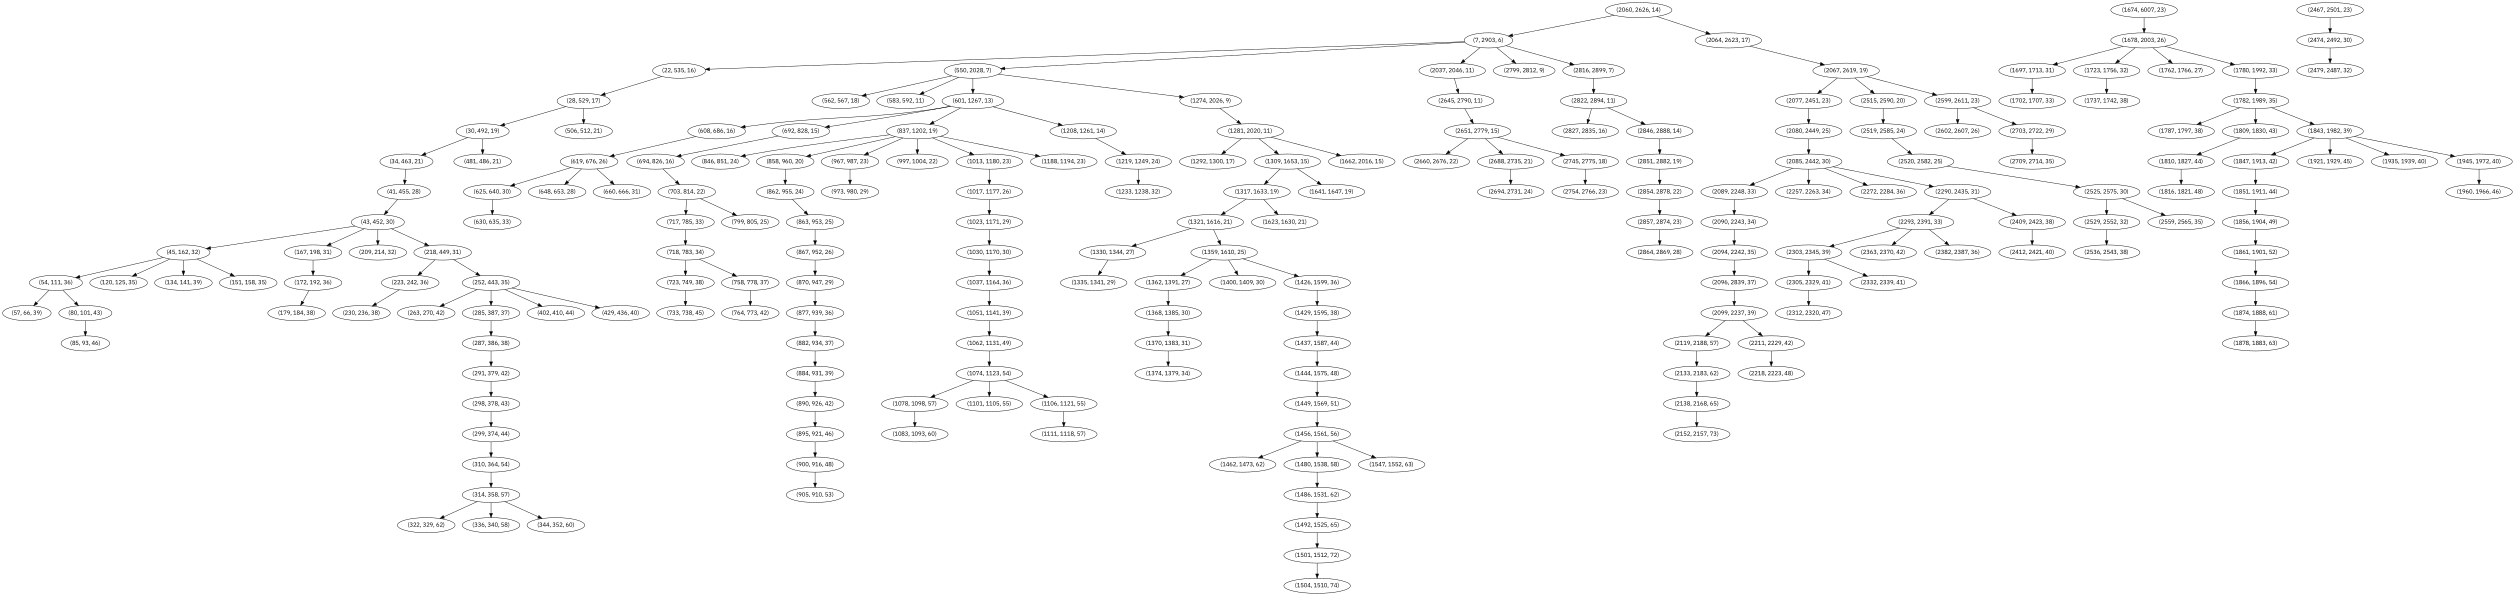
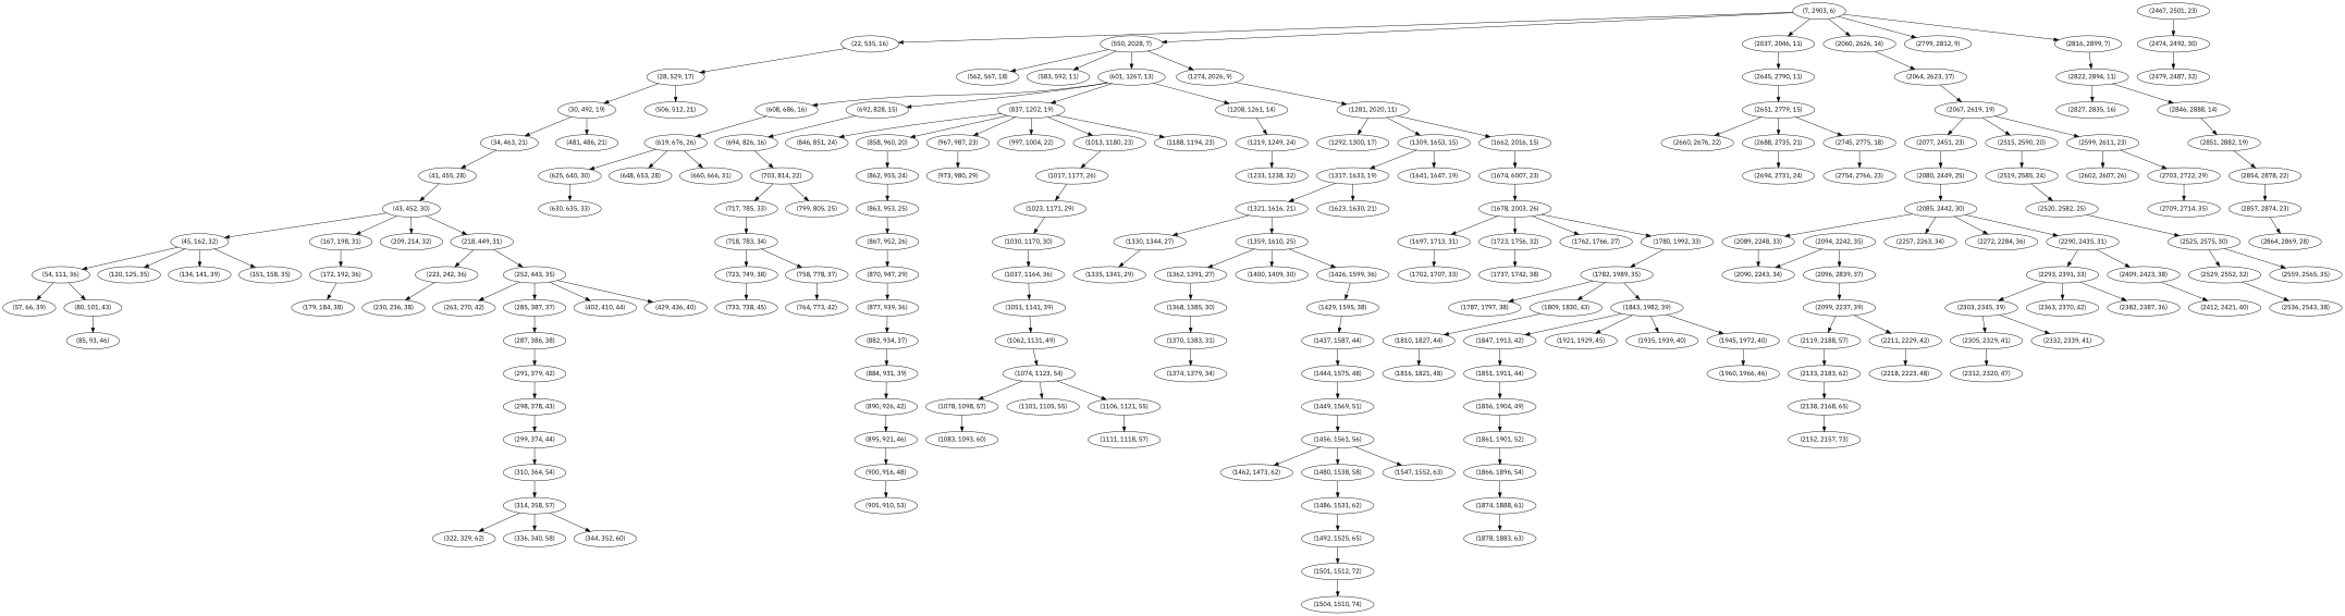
  digraph {
    fontname="IBM Plex Sans"
    node [fontname="IBM Plex Sans"]
    edge [fontname="IBM Plex Sans"]
    "(7, 2903, 6)"
    "(22, 535, 16)"
    "(550, 2028, 7)"
    "(2037, 2046, 11)"
    "(2060, 2626, 14)"
    "(2799, 2812, 9)"
    "(2816, 2899, 7)"
    "(28, 529, 17)"
    "(562, 567, 18)"
    "(583, 592, 11)"
    "(601, 1267, 13)"
    "(1274, 2026, 9)"
    "(2645, 2790, 11)"
    "(2064, 2623, 17)"
    "(2651, 2779, 15)"
    "(2822, 2894, 11)"
    "(30, 492, 19)"
    "(506, 512, 21)"
    "(34, 463, 21)"
    "(481, 486, 21)"
    "(41, 455, 28)"
    "(43, 452, 30)"
    "(45, 162, 32)"
    "(167, 198, 31)"
    "(209, 214, 32)"
    "(218, 449, 31)"
    "(54, 111, 36)"
    "(120, 125, 35)"
    "(134, 141, 39)"
    "(151, 158, 35)"
    "(172, 192, 36)"
    "(223, 242, 36)"
    "(252, 443, 35)"
    "(57, 66, 39)"
    "(80, 101, 43)"
    "(85, 93, 46)"
    "(179, 184, 38)"
    "(230, 236, 38)"
    "(263, 270, 42)"
    "(285, 387, 37)"
    "(402, 410, 44)"
    "(429, 436, 40)"
    "(287, 386, 38)"
    "(291, 379, 42)"
    "(298, 378, 43)"
    "(299, 374, 44)"
    "(310, 364, 54)"
    "(314, 358, 57)"
    "(322, 329, 62)"
    "(336, 340, 58)"
    "(344, 352, 60)"
    "(608, 686, 16)"
    "(692, 828, 15)"
    "(837, 1202, 19)"
    "(1208, 1261, 14)"
    "(1281, 2020, 11)"
    "(619, 676, 26)"
    "(694, 826, 16)"
    "(846, 851, 24)"
    "(858, 960, 20)"
    "(967, 987, 23)"
    "(997, 1004, 22)"
    "(1013, 1180, 23)"
    "(1188, 1194, 23)"
    "(1219, 1249, 24)"
    "(625, 640, 30)"
    "(648, 653, 28)"
    "(660, 666, 31)"
    "(630, 635, 33)"
    "(703, 814, 22)"
    "(717, 785, 33)"
    "(799, 805, 25)"
    "(718, 783, 34)"
    "(723, 749, 38)"
    "(758, 778, 37)"
    "(733, 738, 45)"
    "(764, 773, 42)"
    "(862, 955, 24)"
    "(973, 980, 29)"
    "(1017, 1177, 26)"
    "(863, 953, 25)"
    "(867, 952, 26)"
    "(870, 947, 29)"
    "(877, 939, 36)"
    "(882, 934, 37)"
    "(884, 931, 39)"
    "(890, 926, 42)"
    "(895, 921, 46)"
    "(900, 916, 48)"
    "(905, 910, 53)"
    "(1023, 1171, 29)"
    "(1030, 1170, 30)"
    "(1037, 1164, 36)"
    "(1051, 1141, 39)"
    "(1062, 1131, 49)"
    "(1074, 1123, 54)"
    "(1078, 1098, 57)"
    "(1101, 1105, 55)"
    "(1106, 1121, 55)"
    "(1083, 1093, 60)"
    "(1111, 1118, 57)"
    "(1233, 1238, 32)"
    "(1292, 1300, 17)"
    "(1309, 1653, 15)"
    "(1662, 2016, 15)"
    "(1317, 1633, 19)"
    "(1641, 1647, 19)"
    n108 [label="(1674, 6007, 23)"]
    "(1321, 1616, 21)"
    "(1623, 1630, 21)"
    "(1330, 1344, 27)"
    "(1359, 1610, 25)"
    "(1335, 1341, 29)"
    "(1362, 1391, 27)"
    "(1400, 1409, 30)"
    "(1426, 1599, 36)"
    "(1368, 1385, 30)"
    "(1429, 1595, 38)"
    "(1370, 1383, 31)"
    "(1374, 1379, 34)"
    "(1437, 1587, 44)"
    "(1444, 1575, 48)"
    "(1449, 1569, 51)"
    "(1456, 1561, 56)"
    "(1462, 1473, 62)"
    "(1480, 1538, 58)"
    "(1547, 1552, 63)"
    "(1486, 1531, 62)"
    "(1492, 1525, 65)"
    "(1501, 1512, 72)"
    "(1504, 1510, 74)"
    "(1678, 2003, 26)"
    "(1697, 1713, 31)"
    "(1723, 1756, 32)"
    "(1762, 1766, 27)"
    "(1780, 1992, 33)"
    "(1702, 1707, 33)"
    "(1737, 1742, 38)"
    "(1782, 1989, 35)"
    "(1787, 1797, 38)"
    "(1809, 1830, 43)"
    "(1843, 1982, 39)"
    "(1810, 1827, 44)"
    "(1847, 1913, 42)"
    "(1921, 1929, 45)"
    "(1935, 1939, 40)"
    "(1945, 1972, 40)"
    "(1816, 1821, 48)"
    "(1851, 1911, 44)"
    "(1960, 1966, 46)"
    "(1856, 1904, 49)"
    "(1861, 1901, 52)"
    "(1866, 1896, 54)"
    "(1874, 1888, 61)"
    "(1878, 1883, 63)"
    "(2067, 2619, 19)"
    "(2077, 2451, 23)"
    "(2515, 2590, 20)"
    "(2599, 2611, 23)"
    "(2080, 2449, 25)"
    "(2519, 2585, 24)"
    "(2602, 2607, 26)"
    "(2703, 2722, 29)"
    "(2085, 2442, 30)"
    "(2089, 2248, 33)"
    "(2257, 2263, 34)"
    "(2272, 2284, 36)"
    "(2290, 2435, 31)"
    "(2090, 2243, 34)"
    "(2293, 2391, 33)"
    "(2409, 2423, 38)"
    "(2094, 2242, 35)"
    n173 [label="(2096, 2839, 37)"]
    "(2099, 2237, 39)"
    "(2119, 2188, 57)"
    "(2211, 2229, 42)"
    "(2133, 2183, 62)"
    "(2218, 2223, 48)"
    "(2138, 2168, 65)"
    "(2152, 2157, 73)"
    "(2303, 2345, 39)"
    "(2363, 2370, 42)"
    "(2382, 2387, 36)"
    "(2412, 2421, 40)"
    "(2305, 2329, 41)"
    "(2332, 2339, 41)"
    "(2312, 2320, 47)"
    "(2467, 2501, 23)"
    "(2474, 2492, 30)"
    "(2479, 2487, 32)"
    "(2520, 2582, 25)"
    "(2525, 2575, 30)"
    "(2529, 2552, 32)"
    "(2559, 2565, 35)"
    "(2536, 2543, 38)"
    "(2660, 2676, 22)"
    "(2688, 2735, 21)"
    "(2745, 2775, 18)"
    "(2694, 2731, 24)"
    "(2754, 2766, 23)"
    "(2709, 2714, 35)"
    "(2827, 2835, 16)"
    "(2846, 2888, 14)"
    "(2851, 2882, 19)"
    "(2854, 2878, 22)"
    "(2857, 2874, 23)"
    "(2864, 2869, 28)"
    "(7, 2903, 6)" -> "(22, 535, 16)"
    "(7, 2903, 6)" -> "(550, 2028, 7)"
    "(7, 2903, 6)" -> "(2037, 2046, 11)"
-   "(2060, 2626, 14)" -> "(7, 2903, 6)"
+   "(7, 2903, 6)" -> "(2060, 2626, 14)"
    "(7, 2903, 6)" -> "(2799, 2812, 9)"
    "(7, 2903, 6)" -> "(2816, 2899, 7)"
    "(22, 535, 16)" -> "(28, 529, 17)"
    "(550, 2028, 7)" -> "(562, 567, 18)"
    "(550, 2028, 7)" -> "(583, 592, 11)"
    "(550, 2028, 7)" -> "(601, 1267, 13)"
    "(550, 2028, 7)" -> "(1274, 2026, 9)"
    "(2037, 2046, 11)" -> "(2645, 2790, 11)"
    "(2060, 2626, 14)" -> "(2064, 2623, 17)"
    "(2816, 2899, 7)" -> "(2822, 2894, 11)"
    "(28, 529, 17)" -> "(30, 492, 19)"
    "(28, 529, 17)" -> "(506, 512, 21)"
    "(601, 1267, 13)" -> "(608, 686, 16)"
    "(601, 1267, 13)" -> "(692, 828, 15)"
    "(601, 1267, 13)" -> "(837, 1202, 19)"
    "(601, 1267, 13)" -> "(1208, 1261, 14)"
    "(1274, 2026, 9)" -> "(1281, 2020, 11)"
    "(2645, 2790, 11)" -> "(2651, 2779, 15)"
    "(2064, 2623, 17)" -> "(2067, 2619, 19)"
    "(2651, 2779, 15)" -> "(2660, 2676, 22)"
    "(2651, 2779, 15)" -> "(2688, 2735, 21)"
    "(2651, 2779, 15)" -> "(2745, 2775, 18)"
    "(2822, 2894, 11)" -> "(2827, 2835, 16)"
    "(2822, 2894, 11)" -> "(2846, 2888, 14)"
    "(30, 492, 19)" -> "(34, 463, 21)"
    "(30, 492, 19)" -> "(481, 486, 21)"
    "(34, 463, 21)" -> "(41, 455, 28)"
    "(41, 455, 28)" -> "(43, 452, 30)"
    "(43, 452, 30)" -> "(45, 162, 32)"
    "(43, 452, 30)" -> "(167, 198, 31)"
    "(43, 452, 30)" -> "(209, 214, 32)"
    "(43, 452, 30)" -> "(218, 449, 31)"
    "(45, 162, 32)" -> "(54, 111, 36)"
    "(45, 162, 32)" -> "(120, 125, 35)"
    "(45, 162, 32)" -> "(134, 141, 39)"
    "(45, 162, 32)" -> "(151, 158, 35)"
    "(167, 198, 31)" -> "(172, 192, 36)"
    "(218, 449, 31)" -> "(223, 242, 36)"
    "(218, 449, 31)" -> "(252, 443, 35)"
    "(54, 111, 36)" -> "(57, 66, 39)"
    "(54, 111, 36)" -> "(80, 101, 43)"
    "(172, 192, 36)" -> "(179, 184, 38)"
    "(223, 242, 36)" -> "(230, 236, 38)"
    "(252, 443, 35)" -> "(263, 270, 42)"
    "(252, 443, 35)" -> "(285, 387, 37)"
    "(252, 443, 35)" -> "(402, 410, 44)"
    "(252, 443, 35)" -> "(429, 436, 40)"
    "(80, 101, 43)" -> "(85, 93, 46)"
    "(285, 387, 37)" -> "(287, 386, 38)"
    "(287, 386, 38)" -> "(291, 379, 42)"
    "(291, 379, 42)" -> "(298, 378, 43)"
    "(298, 378, 43)" -> "(299, 374, 44)"
    "(299, 374, 44)" -> "(310, 364, 54)"
    "(310, 364, 54)" -> "(314, 358, 57)"
    "(314, 358, 57)" -> "(322, 329, 62)"
    "(314, 358, 57)" -> "(336, 340, 58)"
    "(314, 358, 57)" -> "(344, 352, 60)"
    "(608, 686, 16)" -> "(619, 676, 26)"
    "(692, 828, 15)" -> "(694, 826, 16)"
    "(837, 1202, 19)" -> "(846, 851, 24)"
    "(837, 1202, 19)" -> "(858, 960, 20)"
    "(837, 1202, 19)" -> "(967, 987, 23)"
    "(837, 1202, 19)" -> "(997, 1004, 22)"
    "(837, 1202, 19)" -> "(1013, 1180, 23)"
    "(837, 1202, 19)" -> "(1188, 1194, 23)"
    "(1208, 1261, 14)" -> "(1219, 1249, 24)"
    "(1281, 2020, 11)" -> "(1292, 1300, 17)"
    "(1281, 2020, 11)" -> "(1309, 1653, 15)"
    "(1281, 2020, 11)" -> "(1662, 2016, 15)"
    "(619, 676, 26)" -> "(625, 640, 30)"
    "(619, 676, 26)" -> "(648, 653, 28)"
    "(619, 676, 26)" -> "(660, 666, 31)"
    "(694, 826, 16)" -> "(703, 814, 22)"
    "(858, 960, 20)" -> "(862, 955, 24)"
    "(967, 987, 23)" -> "(973, 980, 29)"
    "(1013, 1180, 23)" -> "(1017, 1177, 26)"
    "(1219, 1249, 24)" -> "(1233, 1238, 32)"
    "(625, 640, 30)" -> "(630, 635, 33)"
    "(703, 814, 22)" -> "(717, 785, 33)"
    "(703, 814, 22)" -> "(799, 805, 25)"
    "(717, 785, 33)" -> "(718, 783, 34)"
    "(718, 783, 34)" -> "(723, 749, 38)"
    "(718, 783, 34)" -> "(758, 778, 37)"
    "(723, 749, 38)" -> "(733, 738, 45)"
    "(758, 778, 37)" -> "(764, 773, 42)"
    "(862, 955, 24)" -> "(863, 953, 25)"
    "(1017, 1177, 26)" -> "(1023, 1171, 29)"
    "(863, 953, 25)" -> "(867, 952, 26)"
    "(867, 952, 26)" -> "(870, 947, 29)"
    "(870, 947, 29)" -> "(877, 939, 36)"
    "(877, 939, 36)" -> "(882, 934, 37)"
    "(882, 934, 37)" -> "(884, 931, 39)"
    "(884, 931, 39)" -> "(890, 926, 42)"
    "(890, 926, 42)" -> "(895, 921, 46)"
    "(895, 921, 46)" -> "(900, 916, 48)"
    "(900, 916, 48)" -> "(905, 910, 53)"
    "(1023, 1171, 29)" -> "(1030, 1170, 30)"
    "(1030, 1170, 30)" -> "(1037, 1164, 36)"
    "(1037, 1164, 36)" -> "(1051, 1141, 39)"
    "(1051, 1141, 39)" -> "(1062, 1131, 49)"
    "(1062, 1131, 49)" -> "(1074, 1123, 54)"
    "(1074, 1123, 54)" -> "(1078, 1098, 57)"
    "(1074, 1123, 54)" -> "(1101, 1105, 55)"
    "(1074, 1123, 54)" -> "(1106, 1121, 55)"
    "(1078, 1098, 57)" -> "(1083, 1093, 60)"
    "(1106, 1121, 55)" -> "(1111, 1118, 57)"
    "(1309, 1653, 15)" -> "(1317, 1633, 19)"
    "(1309, 1653, 15)" -> "(1641, 1647, 19)"
+   "(1662, 2016, 15)" -> n108
    "(1317, 1633, 19)" -> "(1321, 1616, 21)"
    "(1317, 1633, 19)" -> "(1623, 1630, 21)"
    n108 -> "(1678, 2003, 26)"
    "(1321, 1616, 21)" -> "(1330, 1344, 27)"
    "(1321, 1616, 21)" -> "(1359, 1610, 25)"
    "(1330, 1344, 27)" -> "(1335, 1341, 29)"
    "(1359, 1610, 25)" -> "(1362, 1391, 27)"
    "(1359, 1610, 25)" -> "(1400, 1409, 30)"
    "(1359, 1610, 25)" -> "(1426, 1599, 36)"
    "(1362, 1391, 27)" -> "(1368, 1385, 30)"
    "(1426, 1599, 36)" -> "(1429, 1595, 38)"
    "(1368, 1385, 30)" -> "(1370, 1383, 31)"
    "(1429, 1595, 38)" -> "(1437, 1587, 44)"
    "(1370, 1383, 31)" -> "(1374, 1379, 34)"
    "(1437, 1587, 44)" -> "(1444, 1575, 48)"
    "(1444, 1575, 48)" -> "(1449, 1569, 51)"
    "(1449, 1569, 51)" -> "(1456, 1561, 56)"
    "(1456, 1561, 56)" -> "(1462, 1473, 62)"
    "(1456, 1561, 56)" -> "(1480, 1538, 58)"
    "(1456, 1561, 56)" -> "(1547, 1552, 63)"
    "(1480, 1538, 58)" -> "(1486, 1531, 62)"
    "(1486, 1531, 62)" -> "(1492, 1525, 65)"
    "(1492, 1525, 65)" -> "(1501, 1512, 72)"
    "(1501, 1512, 72)" -> "(1504, 1510, 74)"
    "(1678, 2003, 26)" -> "(1697, 1713, 31)"
    "(1678, 2003, 26)" -> "(1723, 1756, 32)"
    "(1678, 2003, 26)" -> "(1762, 1766, 27)"
    "(1678, 2003, 26)" -> "(1780, 1992, 33)"
    "(1697, 1713, 31)" -> "(1702, 1707, 33)"
    "(1723, 1756, 32)" -> "(1737, 1742, 38)"
    "(1780, 1992, 33)" -> "(1782, 1989, 35)"
    "(1782, 1989, 35)" -> "(1787, 1797, 38)"
    "(1782, 1989, 35)" -> "(1809, 1830, 43)"
    "(1782, 1989, 35)" -> "(1843, 1982, 39)"
    "(1809, 1830, 43)" -> "(1810, 1827, 44)"
    "(1843, 1982, 39)" -> "(1847, 1913, 42)"
    "(1843, 1982, 39)" -> "(1921, 1929, 45)"
    "(1843, 1982, 39)" -> "(1935, 1939, 40)"
    "(1843, 1982, 39)" -> "(1945, 1972, 40)"
    "(1810, 1827, 44)" -> "(1816, 1821, 48)"
    "(1847, 1913, 42)" -> "(1851, 1911, 44)"
    "(1945, 1972, 40)" -> "(1960, 1966, 46)"
    "(1851, 1911, 44)" -> "(1856, 1904, 49)"
    "(1856, 1904, 49)" -> "(1861, 1901, 52)"
    "(1861, 1901, 52)" -> "(1866, 1896, 54)"
    "(1866, 1896, 54)" -> "(1874, 1888, 61)"
    "(1874, 1888, 61)" -> "(1878, 1883, 63)"
    "(2067, 2619, 19)" -> "(2077, 2451, 23)"
    "(2067, 2619, 19)" -> "(2515, 2590, 20)"
    "(2067, 2619, 19)" -> "(2599, 2611, 23)"
    "(2077, 2451, 23)" -> "(2080, 2449, 25)"
    "(2515, 2590, 20)" -> "(2519, 2585, 24)"
    "(2599, 2611, 23)" -> "(2602, 2607, 26)"
    "(2599, 2611, 23)" -> "(2703, 2722, 29)"
    "(2080, 2449, 25)" -> "(2085, 2442, 30)"
    "(2519, 2585, 24)" -> "(2520, 2582, 25)"
    "(2703, 2722, 29)" -> "(2709, 2714, 35)"
    "(2085, 2442, 30)" -> "(2089, 2248, 33)"
    "(2085, 2442, 30)" -> "(2257, 2263, 34)"
    "(2085, 2442, 30)" -> "(2272, 2284, 36)"
    "(2085, 2442, 30)" -> "(2290, 2435, 31)"
    "(2089, 2248, 33)" -> "(2090, 2243, 34)"
    "(2290, 2435, 31)" -> "(2293, 2391, 33)"
    "(2290, 2435, 31)" -> "(2409, 2423, 38)"
-   "(2090, 2243, 34)" -> "(2094, 2242, 35)"
+   "(2094, 2242, 35)" -> "(2090, 2243, 34)"
    "(2293, 2391, 33)" -> "(2303, 2345, 39)"
    "(2293, 2391, 33)" -> "(2363, 2370, 42)"
    "(2293, 2391, 33)" -> "(2382, 2387, 36)"
    "(2409, 2423, 38)" -> "(2412, 2421, 40)"
    "(2094, 2242, 35)" -> n173
    n173 -> "(2099, 2237, 39)"
    "(2099, 2237, 39)" -> "(2119, 2188, 57)"
    "(2099, 2237, 39)" -> "(2211, 2229, 42)"
    "(2119, 2188, 57)" -> "(2133, 2183, 62)"
    "(2211, 2229, 42)" -> "(2218, 2223, 48)"
    "(2133, 2183, 62)" -> "(2138, 2168, 65)"
    "(2138, 2168, 65)" -> "(2152, 2157, 73)"
    "(2303, 2345, 39)" -> "(2305, 2329, 41)"
    "(2303, 2345, 39)" -> "(2332, 2339, 41)"
    "(2305, 2329, 41)" -> "(2312, 2320, 47)"
    "(2467, 2501, 23)" -> "(2474, 2492, 30)"
    "(2474, 2492, 30)" -> "(2479, 2487, 32)"
    "(2520, 2582, 25)" -> "(2525, 2575, 30)"
    "(2525, 2575, 30)" -> "(2529, 2552, 32)"
    "(2525, 2575, 30)" -> "(2559, 2565, 35)"
    "(2529, 2552, 32)" -> "(2536, 2543, 38)"
    "(2688, 2735, 21)" -> "(2694, 2731, 24)"
    "(2745, 2775, 18)" -> "(2754, 2766, 23)"
    "(2846, 2888, 14)" -> "(2851, 2882, 19)"
    "(2851, 2882, 19)" -> "(2854, 2878, 22)"
    "(2854, 2878, 22)" -> "(2857, 2874, 23)"
    "(2857, 2874, 23)" -> "(2864, 2869, 28)"
  }
